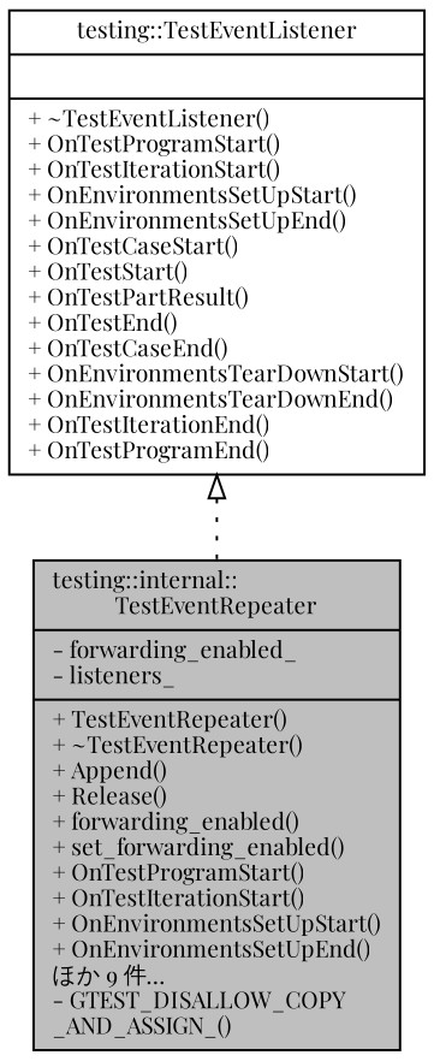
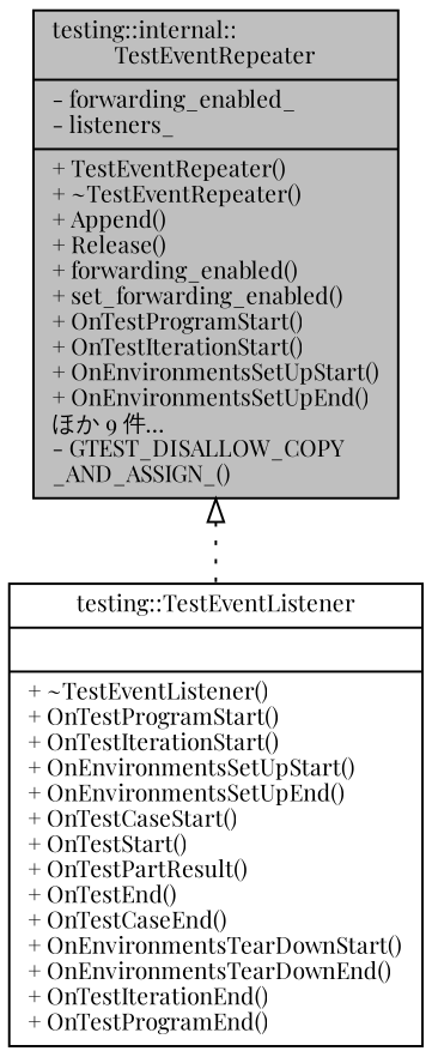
  digraph {
    fontname="Playfair Display"
    node [color=black fontname="Playfair Display" fontsize=10 shape=record style=filled]
    n1 [fillcolor=grey75 fontcolor=black height=0.2 label="{testing::internal::\lTestEventRepeater\n|- forwarding_enabled_\l- listeners_\l|+ TestEventRepeater()\l+ ~TestEventRepeater()\l+ Append()\l+ Release()\l+ forwarding_enabled()\l+ set_forwarding_enabled()\l+ OnTestProgramStart()\l+ OnTestIterationStart()\l+ OnEnvironmentsSetUpStart()\l+ OnEnvironmentsSetUpEnd()\lほか 9 件…\l- GTEST_DISALLOW_COPY\l_AND_ASSIGN_()\l}" width=0.4]
    n2 [fillcolor=white height=0.2 label="{testing::TestEventListener\n||+ ~TestEventListener()\l+ OnTestProgramStart()\l+ OnTestIterationStart()\l+ OnEnvironmentsSetUpStart()\l+ OnEnvironmentsSetUpEnd()\l+ OnTestCaseStart()\l+ OnTestStart()\l+ OnTestPartResult()\l+ OnTestEnd()\l+ OnTestCaseEnd()\l+ OnEnvironmentsTearDownStart()\l+ OnEnvironmentsTearDownEnd()\l+ OnTestIterationEnd()\l+ OnTestProgramEnd()\l}" width=0.4]
-   n2 -> n1 [arrowtail=onormal color=black dir=back fontname="Playfair Display" fontsize=10 labelfontname=Helvetica labelfontsize=10 style=dotted]
+   n1 -> n2 [arrowtail=onormal color=black dir=back fontname="Playfair Display" fontsize=10 labelfontname=Helvetica labelfontsize=10 style=dotted]
  }
